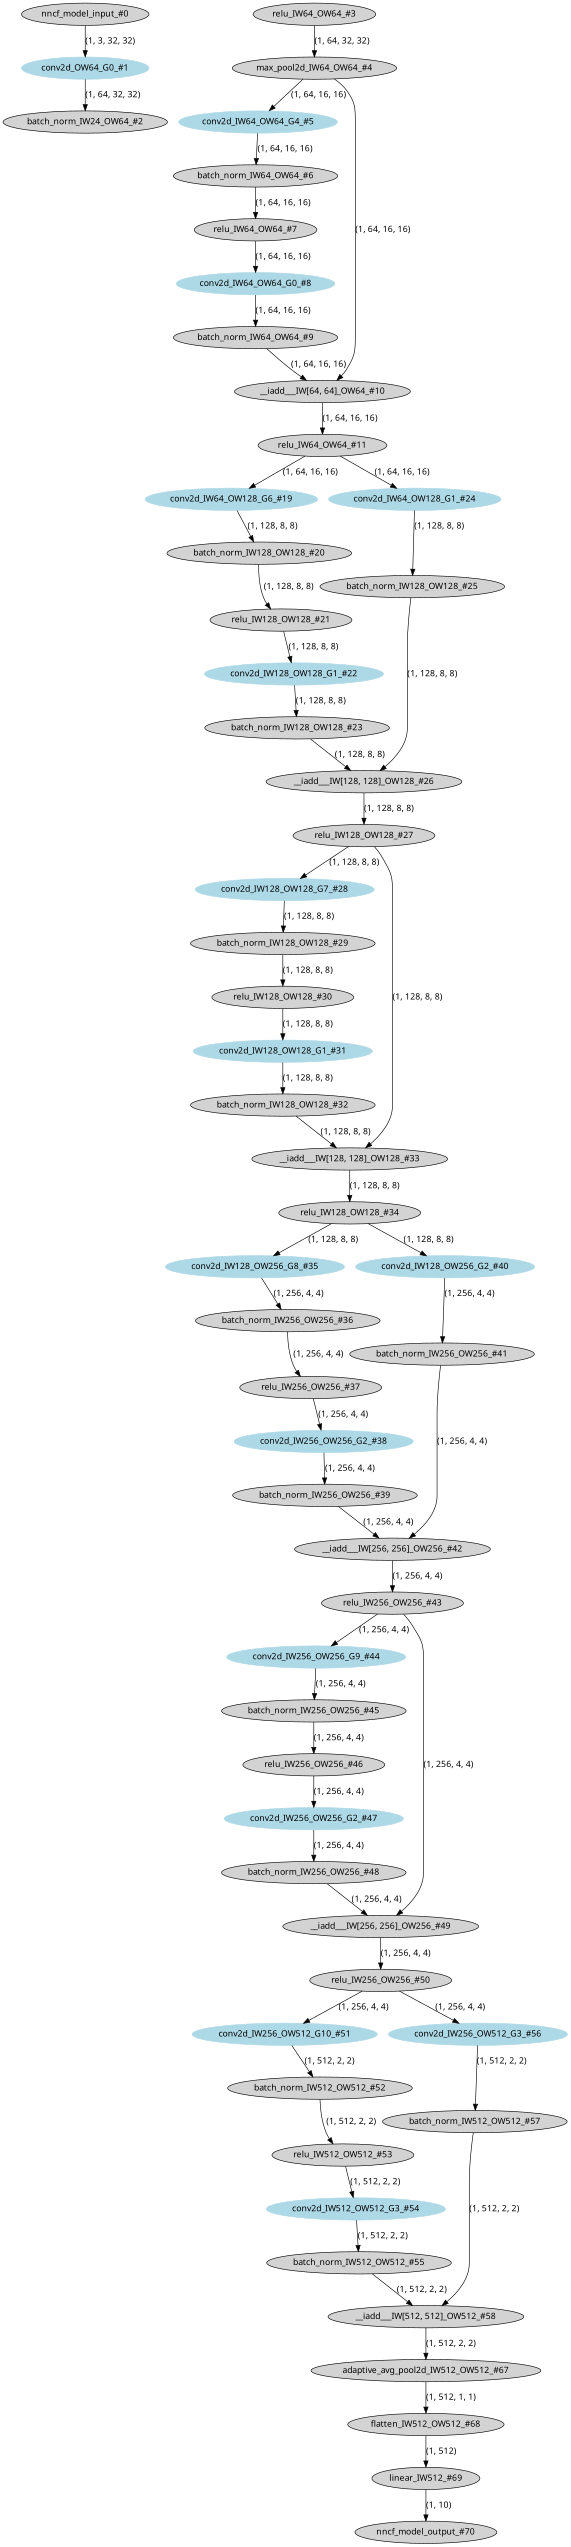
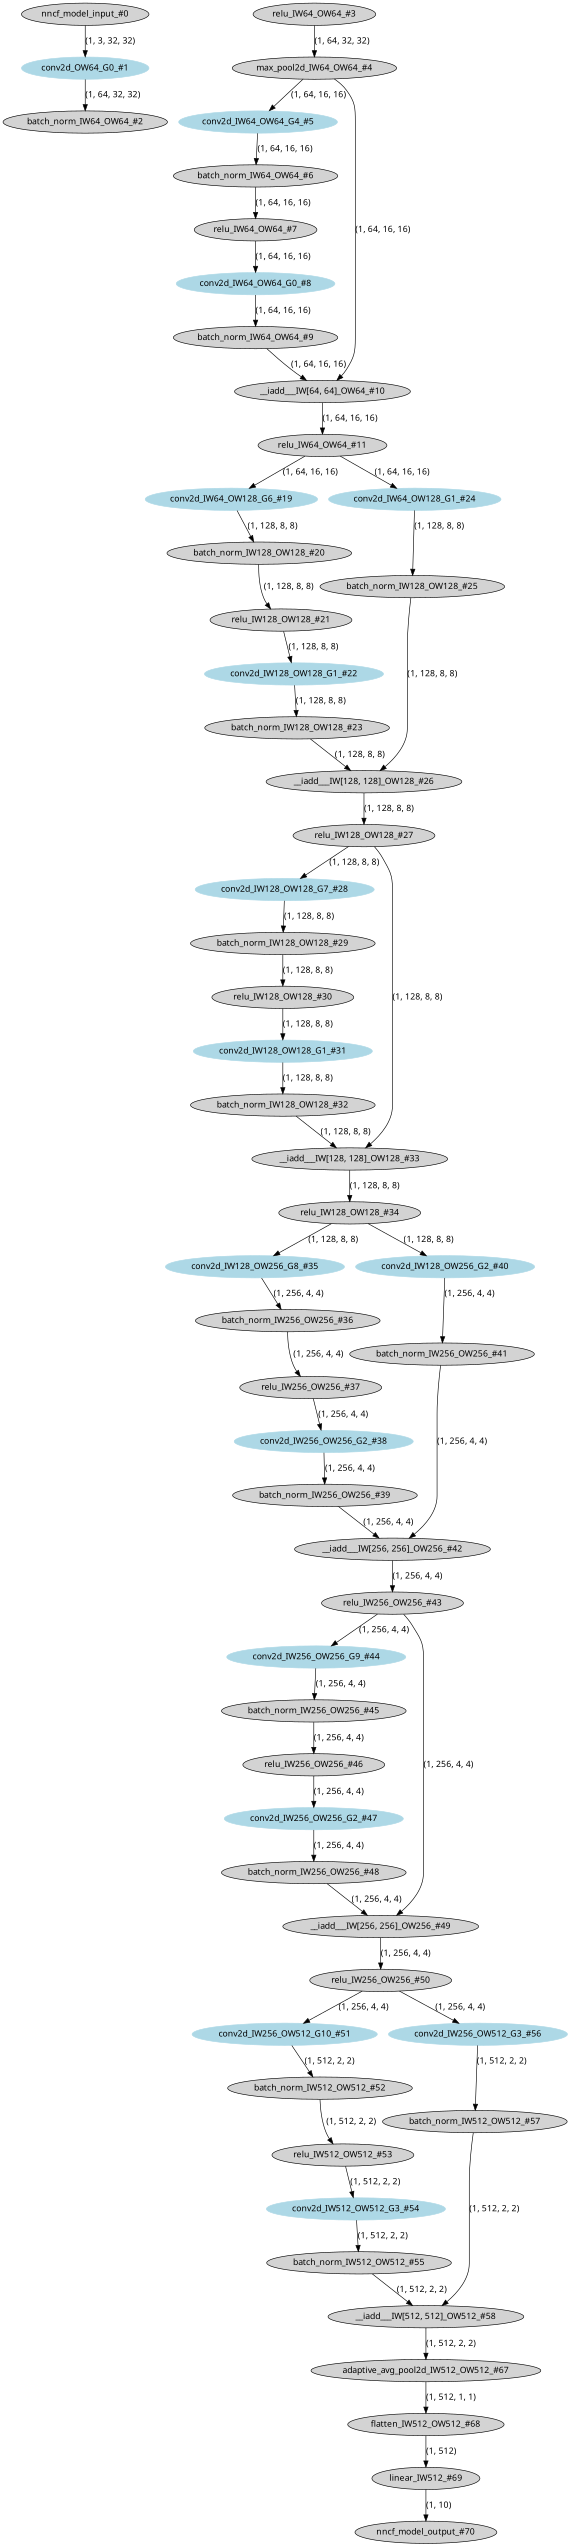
  strict digraph {
    fontname="Noto Sans"
    node [fontname="Noto Sans" style=filled type=conv2d]
    edge [fontname="Noto Sans" style=solid]
    n1 [label="nncf_model_input_#0" type=nncf_model_input]
    n2 [color=lightblue label="conv2d_OW64_G0_#1"]
-   n3 [label="batch_norm_IW24_OW64_#2" type=batch_norm]
+   n3 [label="batch_norm_IW64_OW64_#2" type=batch_norm]
    n4 [label="relu_IW64_OW64_#3" type=relu]
    n5 [label="max_pool2d_IW64_OW64_#4" type=max_pool2d]
    n6 [color=lightblue label="conv2d_IW64_OW64_G4_#5"]
    n7 [label="__iadd___IW[64, 64]_OW64_#10" type=__iadd__]
    n8 [label="batch_norm_IW64_OW64_#6" type=batch_norm]
    n9 [label="relu_IW64_OW64_#11" type=relu]
    n10 [label="relu_IW64_OW64_#7" type=relu]
    n11 [color=lightblue label="conv2d_IW64_OW64_G0_#8"]
    n12 [label="batch_norm_IW64_OW64_#9" type=batch_norm]
    n13 [color=lightblue label="conv2d_IW64_OW128_G6_#19"]
    n14 [color=lightblue label="conv2d_IW64_OW128_G1_#24"]
    n15 [label="batch_norm_IW128_OW128_#20" type=batch_norm]
    n16 [label="batch_norm_IW128_OW128_#25" type=batch_norm]
    n17 [label="relu_IW128_OW128_#21" type=relu]
    n18 [color=lightblue label="conv2d_IW128_OW128_G1_#22"]
    n19 [label="batch_norm_IW128_OW128_#23" type=batch_norm]
    n20 [label="__iadd___IW[128, 128]_OW128_#26" type=__iadd__]
    n21 [label="relu_IW128_OW128_#27" type=relu]
    n22 [color=lightblue label="conv2d_IW128_OW128_G7_#28"]
    n23 [label="__iadd___IW[128, 128]_OW128_#33" type=__iadd__]
    n24 [label="batch_norm_IW128_OW128_#29" type=batch_norm]
    n25 [label="relu_IW128_OW128_#34" type=relu]
    n26 [label="relu_IW128_OW128_#30" type=relu]
    n27 [color=lightblue label="conv2d_IW128_OW128_G1_#31"]
    n28 [label="batch_norm_IW128_OW128_#32" type=batch_norm]
    n29 [color=lightblue label="conv2d_IW128_OW256_G8_#35"]
    n30 [color=lightblue label="conv2d_IW128_OW256_G2_#40"]
    n31 [label="batch_norm_IW256_OW256_#36" type=batch_norm]
    n32 [label="batch_norm_IW256_OW256_#41" type=batch_norm]
    n33 [label="relu_IW256_OW256_#37" type=relu]
    n34 [color=lightblue label="conv2d_IW256_OW256_G2_#38"]
    n35 [label="batch_norm_IW256_OW256_#39" type=batch_norm]
    n36 [label="__iadd___IW[256, 256]_OW256_#42" type=__iadd__]
    n37 [label="relu_IW256_OW256_#43" type=relu]
    n38 [color=lightblue label="conv2d_IW256_OW256_G9_#44"]
    n39 [label="__iadd___IW[256, 256]_OW256_#49" type=__iadd__]
    n40 [label="batch_norm_IW256_OW256_#45" type=batch_norm]
    n41 [label="relu_IW256_OW256_#50" type=relu]
    n42 [label="relu_IW256_OW256_#46" type=relu]
    n43 [color=lightblue label="conv2d_IW256_OW256_G2_#47"]
    n44 [label="batch_norm_IW256_OW256_#48" type=batch_norm]
    n45 [color=lightblue label="conv2d_IW256_OW512_G10_#51"]
    n46 [color=lightblue label="conv2d_IW256_OW512_G3_#56"]
    n47 [label="batch_norm_IW512_OW512_#52" type=batch_norm]
    n48 [label="batch_norm_IW512_OW512_#57" type=batch_norm]
    n49 [label="relu_IW512_OW512_#53" type=relu]
    n50 [color=lightblue label="conv2d_IW512_OW512_G3_#54"]
    n51 [label="batch_norm_IW512_OW512_#55" type=batch_norm]
    n52 [label="__iadd___IW[512, 512]_OW512_#58" type=__iadd__]
    n53 [label="adaptive_avg_pool2d_IW512_OW512_#67" type=adaptive_avg_pool2d]
    n54 [label="flatten_IW512_OW512_#68" type=flatten]
    n55 [label="linear_IW512_#69" type=linear]
    n56 [label="nncf_model_output_#70" type=nncf_model_output]
    n1 -> n2 [label="(1, 3, 32, 32)"]
    n2 -> n3 [label="(1, 64, 32, 32)"]
    n4 -> n5 [label="(1, 64, 32, 32)"]
    n5 -> n6 [label="(1, 64, 16, 16)"]
    n5 -> n7 [label="(1, 64, 16, 16)"]
    n6 -> n8 [label="(1, 64, 16, 16)"]
    n7 -> n9 [label="(1, 64, 16, 16)"]
    n8 -> n10 [label="(1, 64, 16, 16)"]
    n9 -> n13 [label="(1, 64, 16, 16)"]
    n9 -> n14 [label="(1, 64, 16, 16)"]
    n10 -> n11 [label="(1, 64, 16, 16)"]
    n11 -> n12 [label="(1, 64, 16, 16)"]
    n12 -> n7 [label="(1, 64, 16, 16)"]
    n13 -> n15 [label="(1, 128, 8, 8)"]
    n14 -> n16 [label="(1, 128, 8, 8)"]
    n15 -> n17 [label="(1, 128, 8, 8)"]
    n16 -> n20 [label="(1, 128, 8, 8)"]
    n17 -> n18 [label="(1, 128, 8, 8)"]
    n18 -> n19 [label="(1, 128, 8, 8)"]
    n19 -> n20 [label="(1, 128, 8, 8)"]
    n20 -> n21 [label="(1, 128, 8, 8)"]
    n21 -> n22 [label="(1, 128, 8, 8)"]
    n21 -> n23 [label="(1, 128, 8, 8)"]
    n22 -> n24 [label="(1, 128, 8, 8)"]
    n23 -> n25 [label="(1, 128, 8, 8)"]
    n24 -> n26 [label="(1, 128, 8, 8)"]
    n25 -> n29 [label="(1, 128, 8, 8)"]
    n25 -> n30 [label="(1, 128, 8, 8)"]
    n26 -> n27 [label="(1, 128, 8, 8)"]
    n27 -> n28 [label="(1, 128, 8, 8)"]
    n28 -> n23 [label="(1, 128, 8, 8)"]
    n29 -> n31 [label="(1, 256, 4, 4)"]
    n30 -> n32 [label="(1, 256, 4, 4)"]
    n31 -> n33 [label="(1, 256, 4, 4)"]
    n32 -> n36 [label="(1, 256, 4, 4)"]
    n33 -> n34 [label="(1, 256, 4, 4)"]
    n34 -> n35 [label="(1, 256, 4, 4)"]
    n35 -> n36 [label="(1, 256, 4, 4)"]
    n36 -> n37 [label="(1, 256, 4, 4)"]
    n37 -> n38 [label="(1, 256, 4, 4)"]
    n37 -> n39 [label="(1, 256, 4, 4)"]
    n38 -> n40 [label="(1, 256, 4, 4)"]
    n39 -> n41 [label="(1, 256, 4, 4)"]
    n40 -> n42 [label="(1, 256, 4, 4)"]
    n41 -> n45 [label="(1, 256, 4, 4)"]
    n41 -> n46 [label="(1, 256, 4, 4)"]
    n42 -> n43 [label="(1, 256, 4, 4)"]
    n43 -> n44 [label="(1, 256, 4, 4)"]
    n44 -> n39 [label="(1, 256, 4, 4)"]
    n45 -> n47 [label="(1, 512, 2, 2)"]
    n46 -> n48 [label="(1, 512, 2, 2)"]
    n47 -> n49 [label="(1, 512, 2, 2)"]
    n48 -> n52 [label="(1, 512, 2, 2)"]
    n49 -> n50 [label="(1, 512, 2, 2)"]
    n50 -> n51 [label="(1, 512, 2, 2)"]
    n51 -> n52 [label="(1, 512, 2, 2)"]
    n52 -> n53 [label="(1, 512, 2, 2)"]
    n53 -> n54 [label="(1, 512, 1, 1)"]
    n54 -> n55 [label="(1, 512)"]
    n55 -> n56 [label="(1, 10)"]
  }
